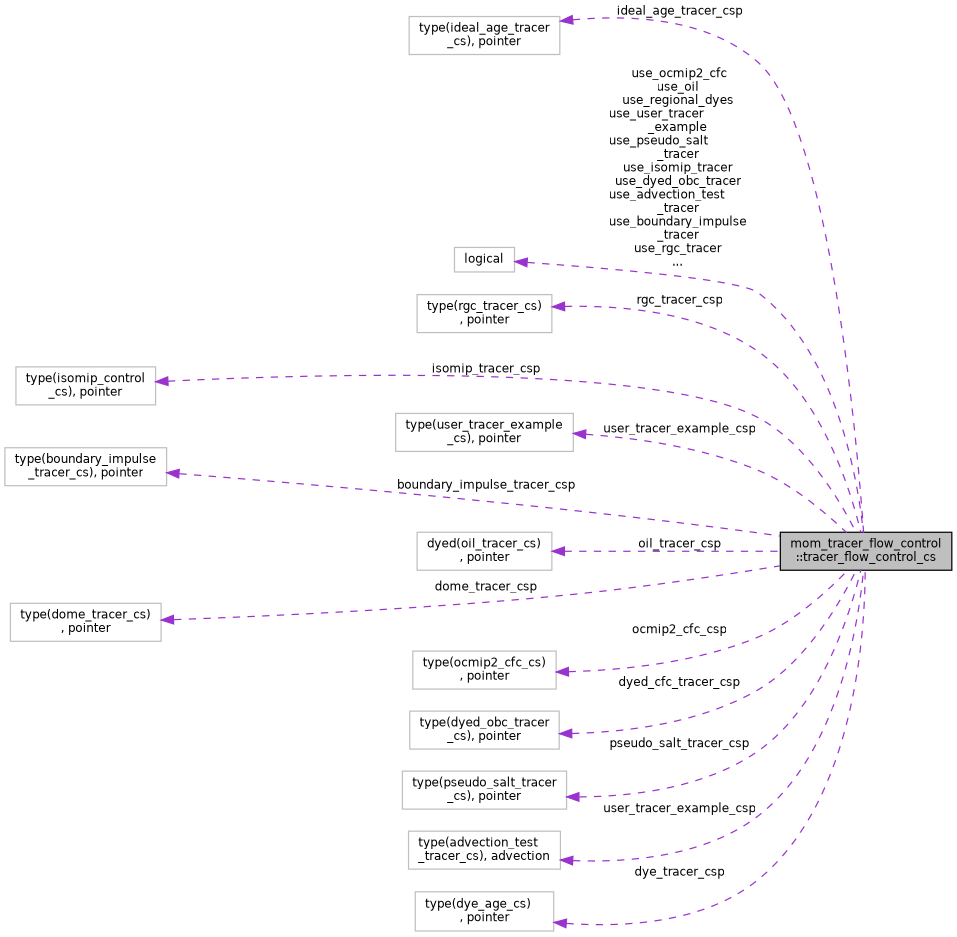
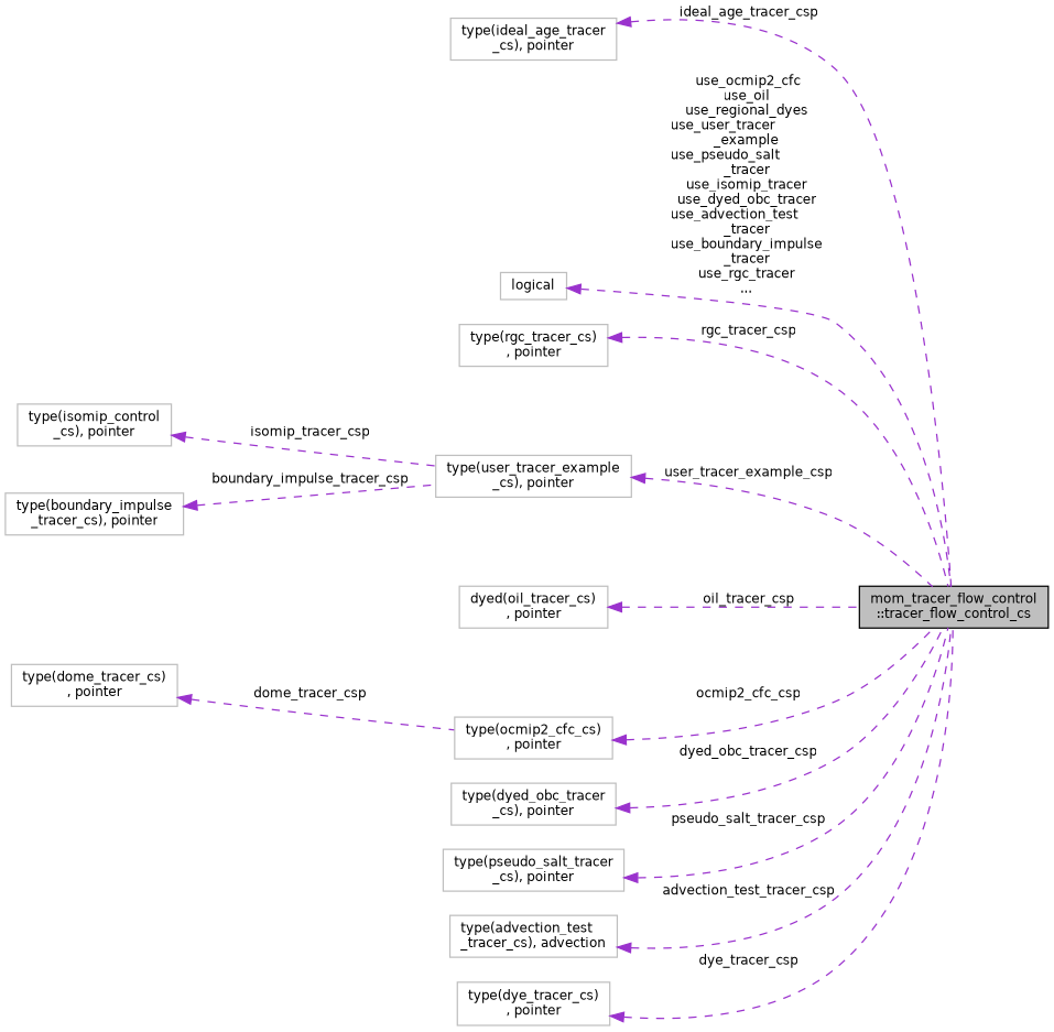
  digraph {
    rankdir=LR
    node [color=grey75 fillcolor=white fontname=Helvetica fontsize=10 shape=record style=filled]
    edge [color=darkorchid3 dir=back fontname=Helvetica fontsize=10 labelfontname=Helvetica labelfontsize=10 style=dashed]
    n1 [color=black fillcolor=grey75 fontcolor=black height=0.2 label="mom_tracer_flow_control\l::tracer_flow_control_cs" width=0.4]
    n2 [height=0.2 label="type(ideal_age_tracer\l_cs), pointer" width=0.4]
    n3 [height=0.2 label=logical width=0.4]
    n4 [height=0.2 label="type(rgc_tracer_cs)\l, pointer" width=0.4]
    n5 [height=0.2 label="type(isomip_control\l_cs), pointer" width=0.4]
    n6 [height=0.2 label="type(boundary_impulse\l_tracer_cs), pointer" width=0.4]
    n7 [height=0.2 label="dyed(oil_tracer_cs)\l, pointer" width=0.4]
    n8 [height=0.2 label="type(user_tracer_example\l_cs), pointer" width=0.4]
    n9 [height=0.2 label="type(ocmip2_cfc_cs)\l, pointer" width=0.4]
    n10 [height=0.2 label="type(dyed_obc_tracer\l_cs), pointer" width=0.4]
    n11 [height=0.2 label="type(pseudo_salt_tracer\l_cs), pointer" width=0.4]
    n12 [height=0.2 label="type(advection_test\l_tracer_cs), advection" width=0.4]
-   n13 [height=0.2 label="type(dye_age_cs)\l, pointer" width=0.4]
+   n13 [height=0.2 label="type(dye_tracer_cs)\l, pointer" width=0.4]
    n14 [height=0.2 label="type(dome_tracer_cs)\l, pointer" width=0.4]
    n2 -> n1 [label=" ideal_age_tracer_csp"]
    n3 -> n1 [label=" use_ocmip2_cfc\nuse_oil\nuse_regional_dyes\nuse_user_tracer\l_example\nuse_pseudo_salt\l_tracer\nuse_isomip_tracer\nuse_dyed_obc_tracer\nuse_advection_test\l_tracer\nuse_boundary_impulse\l_tracer\nuse_rgc_tracer\n..."]
    n4 -> n1 [label=" rgc_tracer_csp"]
-   n5 -> n1 [label=" isomip_tracer_csp"]
-   n6 -> n1 [label=" boundary_impulse_tracer_csp"]
+   n5 -> n8 [label=" isomip_tracer_csp"]
+   n6 -> n8 [label=" boundary_impulse_tracer_csp"]
    n7 -> n1 [label=" oil_tracer_csp"]
    n8 -> n1 [label=" user_tracer_example_csp"]
    n9 -> n1 [label=" ocmip2_cfc_csp"]
-   n10 -> n1 [label=" dyed_cfc_tracer_csp"]
+   n10 -> n1 [label=" dyed_obc_tracer_csp"]
    n11 -> n1 [label=" pseudo_salt_tracer_csp"]
-   n12 -> n1 [label=" user_tracer_example_csp"]
+   n12 -> n1 [label=" advection_test_tracer_csp"]
    n13 -> n1 [label=" dye_tracer_csp"]
-   n14 -> n1 [label=" dome_tracer_csp"]
+   n14 -> n9 [label=" dome_tracer_csp"]
  }
